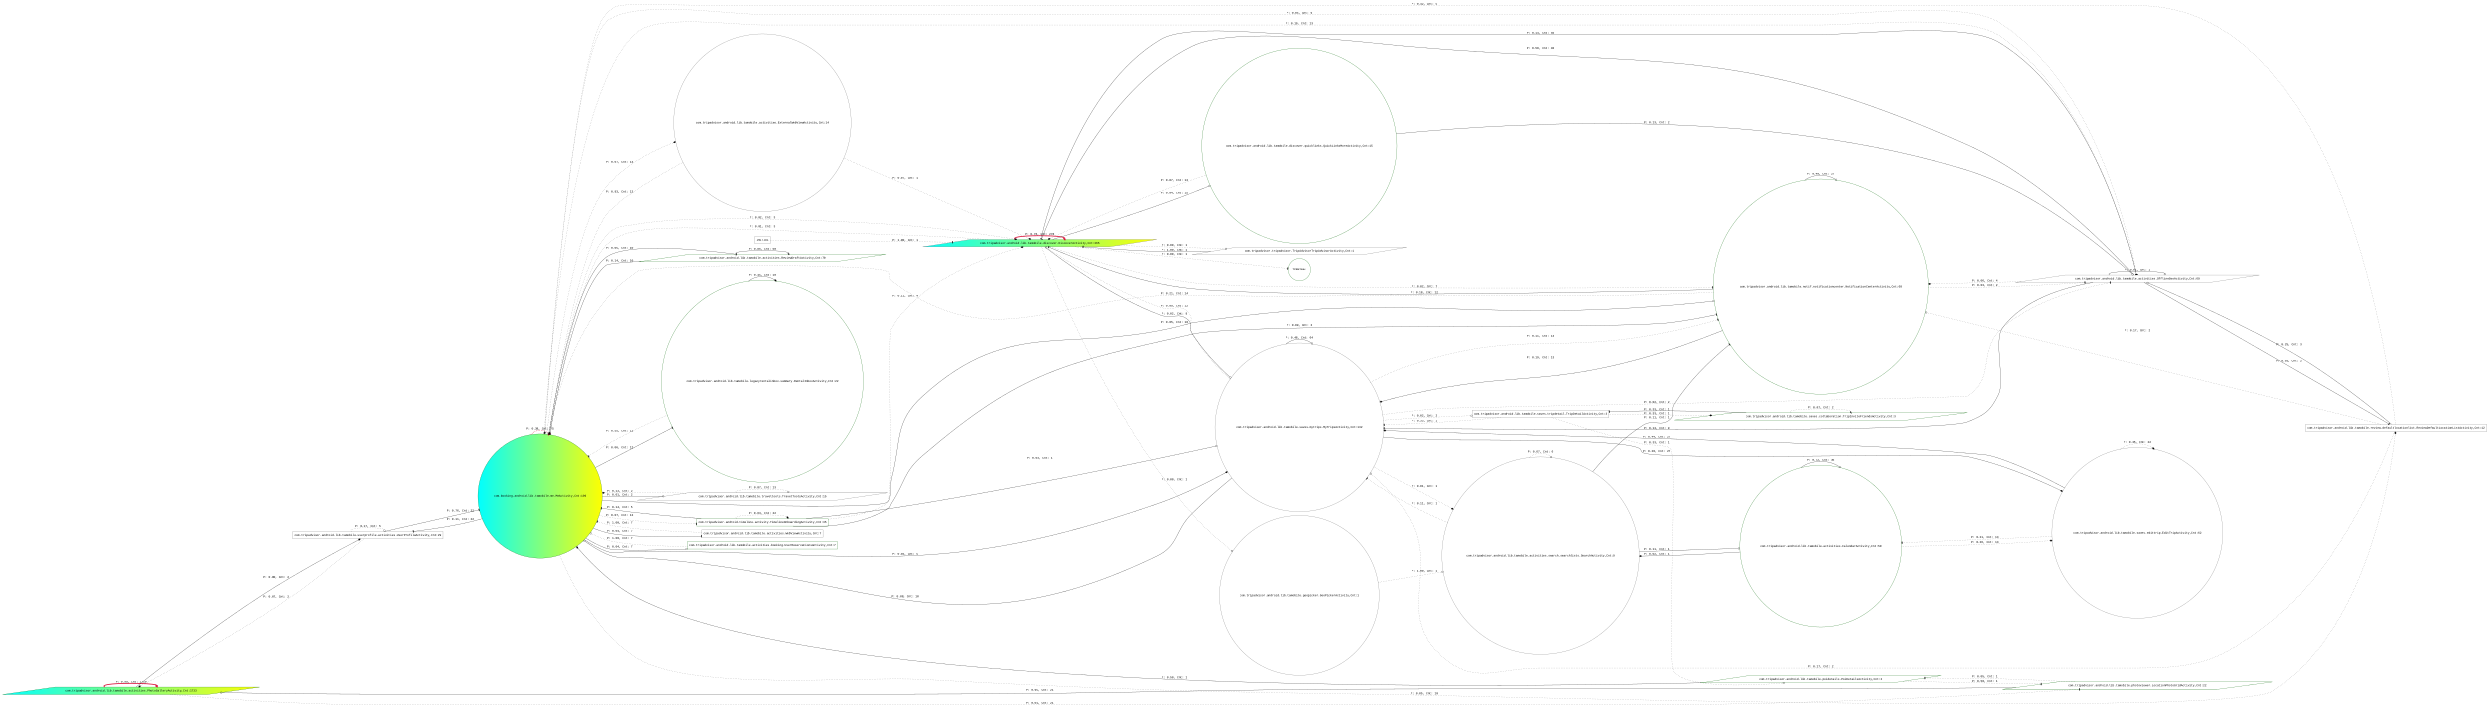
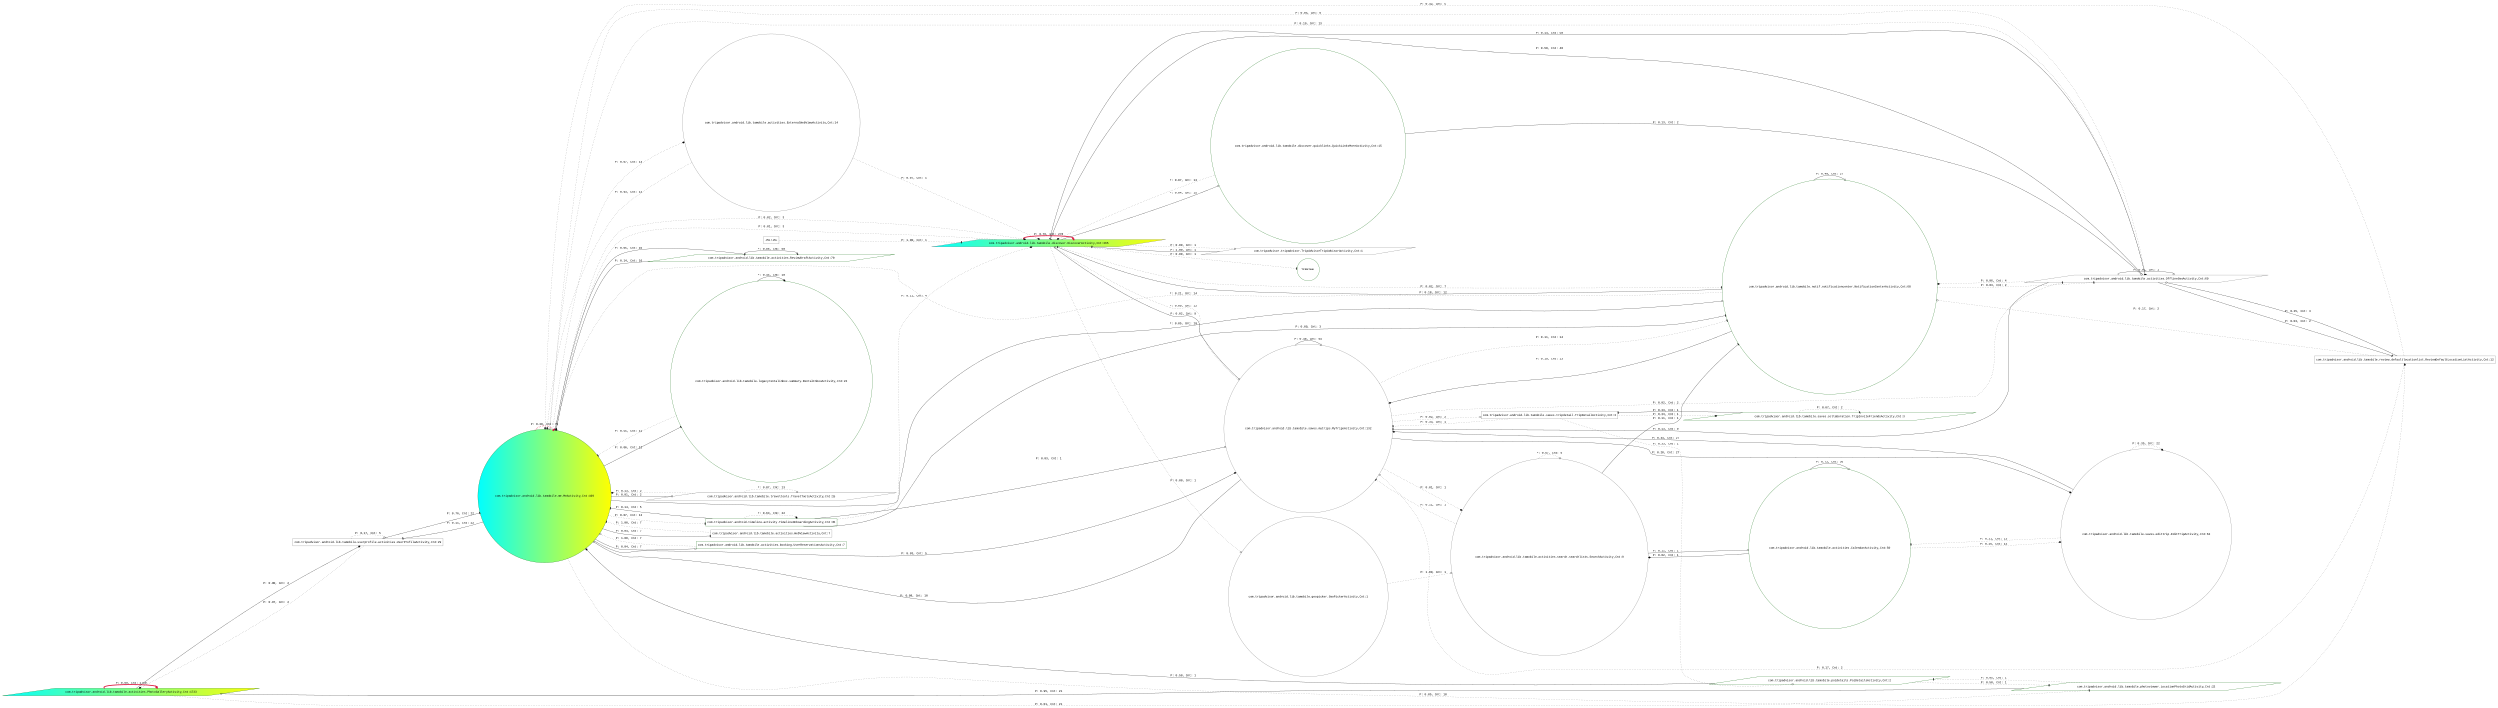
  digraph {
    rankdir=LR
    fontname="Liberation Mono"
    node [color=gray40 shape=circle fontname="Liberation Mono"]
    edge [style=dotted arrowhead=tee fontname="Liberation Mono"]
    n1 [fillcolor="cyan:yellow" label="com.tripadvisor.android.lib.tamobile.activities.PhotoGalleryActivity,Cnt:1733" style=filled color=darkgreen shape=parallelogram]
    n2 [label="com.tripadvisor.android.lib.tamobile.userprofile.activities.UserProfileActivity,Cnt:29" shape=box]
    n3 [label="com.tripadvisor.android.lib.tamobile.photoviewer.LocationPhotoGridActivity,Cnt:22" color=darkgreen shape=parallelogram]
    n4 [fillcolor="cyan:yellow" label="com.tripadvisor.android.lib.tamobile.discover.DiscoverActivity,Cnt:365" style=filled shape=parallelogram]
-   n5 [fillcolor="cyan:yellow" label="com.booking.android.lib.tamobile.me.MeActivity,Cnt:199" style=filled color=darkgreen]
+   n5 [fillcolor="cyan:yellow" label="com.tripadvisor.android.lib.tamobile.me.MeActivity,Cnt:199" style=filled color=darkgreen]
    n6 [label="com.tripadvisor.android.lib.tamobile.saves.mytrips.MyTripsActivity,Cnt:132"]
    n7 [label="com.tripadvisor.android.lib.tamobile.activities.OfflineGeoActivity,Cnt:69" shape=parallelogram]
    n8 [label="com.tripadvisor.android.lib.tamobile.notif.notificationcenter.NotificationCenterActivity,Cnt:68" color=darkgreen]
    n9 [label="com.tripadvisor.android.lib.tamobile.discover.quicklinks.QuickLinksMoreActivity,Cnt:15" color=darkgreen]
    n10 [label="com.tripadvisor.android.lib.tamobile.geopicker.GeoPickerActivity,Cnt:1"]
    n11 [label="com.tripadvisor.tripadvisor.TripAdvisorTripAdvisorActivity,Cnt:1" shape=parallelogram]
    n12 [label=TERMINAL color=darkgreen]
    n13 [label="com.tripadvisor.android.lib.tamobile.activities.ReviewDraftActivity,Cnt:70" color=darkgreen shape=parallelogram]
    n14 [label="com.tripadvisor.android.timeline.activity.TimelineOnboardingActivity,Cnt:35" color=darkgreen shape=box]
    n15 [label="com.tripadvisor.android.lib.tamobile.legacyrentalinbox.summary.RentalInboxActivity,Cnt:22" color=darkgreen]
    n16 [label="com.tripadvisor.android.lib.tamobile.traveltools.TravelToolsActivity,Cnt:15" shape=parallelogram]
    n17 [label="com.tripadvisor.android.lib.tamobile.activities.ExternalWebViewActivity,Cnt:14"]
    n18 [label="com.tripadvisor.android.lib.tamobile.review.defaultlocationlist.ReviewDefaultLocationListActivity,Cnt:12" shape=box]
    n19 [label="com.tripadvisor.android.lib.tamobile.activities.WebViewActivity,Cnt:7" shape=box]
    n20 [label="com.tripadvisor.android.lib.tamobile.activities.booking.UserReservationsActivity,Cnt:7" color=darkgreen shape=box]
    n21 [label="com.tripadvisor.android.lib.tamobile.saves.edittrip.EditTripActivity,Cnt:62"]
    n22 [label="com.tripadvisor.android.lib.tamobile.activities.search.searchlists.SearchActivity,Cnt:9"]
    n23 [label="com.tripadvisor.android.lib.tamobile.saves.tripdetail.TripDetailActivity,Cnt:3" shape=box]
    n24 [label="com.tripadvisor.android.lib.tamobile.activities.CalendarActivity,Cnt:50" color=darkgreen]
    n25 [label="com.tripadvisor.android.lib.tamobile.poidetails.PoiDetailsActivity,Cnt:2" color=darkgreen shape=parallelogram]
    n26 [label="com.tripadvisor.android.lib.tamobile.saves.collaboration.TripInviteFriendsActivity,Cnt:3" color=darkgreen shape=parallelogram]
    n27 [label=INITIAL shape=box]
    n1 -> n1 [color=crimson label="P: 0.99, Cnt: 1710" penwidth=4 style=solid arrowhead=diamond]
    n1 -> n2 [label="P: 0.00, Cnt: 2" style=solid arrowhead=diamond]
    n1 -> n3 [label="P: 0.01, Cnt: 21"]
    n2 -> n1 [label="P: 0.07, Cnt: 2" arrowhead=diamond]
    n2 -> n2 [label="P: 0.17, Cnt: 5" arrowhead=odot]
    n2 -> n5 [label="P: 0.76, Cnt: 22" style=solid]
    n3 -> n1 [label="P: 0.95, Cnt: 21" style=solid arrowhead=odot]
    n3 -> n25 [label="P: 0.05, Cnt: 1"]
    n4 -> n4 [color=crimson label="P: 0.76, Cnt: 278" penwidth=4 style=solid]
    n4 -> n5 [label="P: 0.01, Cnt: 3" arrowhead=diamond]
    n4 -> n6 [label="P: 0.02, Cnt: 9" style=solid arrowhead=odot]
    n4 -> n7 [label="P: 0.14, Cnt: 50" style=solid]
    n4 -> n8 [label="P: 0.02, Cnt: 7"]
    n4 -> n9 [label="P: 0.04, Cnt: 15" style=solid arrowhead=odot]
    n4 -> n10 [label="P: 0.00, Cnt: 1" arrowhead=odot]
    n4 -> n11 [label="P: 0.00, Cnt: 1" arrowhead=odot]
    n4 -> n12 [label="P: 0.00, Cnt: 1"]
    n5 -> n2 [label="P: 0.11, Cnt: 22" style=solid]
    n5 -> n4 [label="P: 0.02, Cnt: 3" arrowhead=diamond]
    n5 -> n5 [color=crimson label="P: 0.38, Cnt: 75" penwidth=4]
    n5 -> n6 [label="P: 0.03, Cnt: 5" style=solid arrowhead=diamond]
    n5 -> n7 [label="P: 0.05, Cnt: 9"]
    n5 -> n8 [label="P: 0.05, Cnt: 10" style=solid arrowhead=odot]
    n5 -> n13 [label="P: 0.05, Cnt: 10" style=solid]
    n5 -> n14 [label="P: 0.07, Cnt: 13"]
    n5 -> n15 [label="P: 0.06, Cnt: 12" style=solid]
    n5 -> n16 [label="P: 0.01, Cnt: 2" style=solid arrowhead=odot]
    n5 -> n17 [label="P: 0.07, Cnt: 14" arrowhead=diamond]
    n5 -> n18 [label="P: 0.05, Cnt: 10" arrowhead=diamond]
    n5 -> n19 [label="P: 0.04, Cnt: 7" style=solid]
    n5 -> n20 [label="P: 0.04, Cnt: 7" style=solid arrowhead=odot]
    n6 -> n4 [label="P: 0.09, Cnt: 12" arrowhead=odot]
    n6 -> n5 [label="P: 0.08, Cnt: 10" style=solid arrowhead=odot]
    n6 -> n6 [label="P: 0.48, Cnt: 64" style=solid arrowhead=odot]
    n6 -> n7 [label="P: 0.02, Cnt: 2"]
    n6 -> n8 [label="P: 0.11, Cnt: 14"]
    n6 -> n21 [label="P: 0.20, Cnt: 27" style=solid arrowhead=diamond]
    n6 -> n22 [label="P: 0.01, Cnt: 1" arrowhead=diamond]
    n6 -> n23 [label="P: 0.02, Cnt: 2" arrowhead=odot]
    n7 -> n4 [label="P: 0.58, Cnt: 40" style=solid]
    n7 -> n5 [label="P: 0.19, Cnt: 13" arrowhead=odot]
    n7 -> n6 [label="P: 0.13, Cnt: 9" style=solid]
    n7 -> n7 [label="P: 0.01, Cnt: 1" style=solid arrowhead=odot]
    n7 -> n8 [label="P: 0.06, Cnt: 4" arrowhead=diamond]
    n7 -> n18 [label="P: 0.03, Cnt: 2" style=solid]
    n8 -> n4 [label="P: 0.18, Cnt: 12" style=solid]
    n8 -> n5 [label="P: 0.21, Cnt: 14" arrowhead=odot]
    n8 -> n6 [label="P: 0.19, Cnt: 13" style=solid arrowhead=diamond]
    n8 -> n7 [label="P: 0.03, Cnt: 2"]
    n8 -> n8 [label="P: 0.40, Cnt: 27" style=solid arrowhead=odot]
    n9 -> n4 [label="P: 0.87, Cnt: 13" arrowhead=diamond]
    n9 -> n7 [label="P: 0.13, Cnt: 2" style=solid arrowhead=odot]
    n10 -> n22 [label="P: 1.00, Cnt: 1" arrowhead=odot]
    n11 -> n4 [label="P: 1.00, Cnt: 1" style=solid]
    n13 -> n5 [label="P: 0.14, Cnt: 10" style=solid]
    n13 -> n13 [label="P: 0.86, Cnt: 60" style=solid]
    n14 -> n4 [label="P: 0.11, Cnt: 4" arrowhead=diamond]
    n14 -> n5 [label="P: 0.14, Cnt: 5" style=solid]
    n14 -> n6 [label="P: 0.03, Cnt: 1" style=solid arrowhead=odot]
    n14 -> n8 [label="P: 0.09, Cnt: 3" style=solid]
    n14 -> n14 [label="P: 0.63, Cnt: 22" arrowhead=diamond]
    n15 -> n5 [label="P: 0.55, Cnt: 12"]
    n15 -> n15 [label="P: 0.45, Cnt: 10" style=solid arrowhead=diamond]
    n16 -> n5 [label="P: 0.13, Cnt: 2" arrowhead=diamond]
    n16 -> n16 [label="P: 0.87, Cnt: 13" arrowhead=odot]
    n17 -> n4 [label="P: 0.07, Cnt: 1" arrowhead=diamond]
    n17 -> n5 [label="P: 0.93, Cnt: 13" arrowhead=diamond]
    n18 -> n5 [label="P: 0.42, Cnt: 5" arrowhead=diamond]
    n18 -> n6 [label="P: 0.17, Cnt: 2" arrowhead=odot]
    n18 -> n7 [label="P: 0.25, Cnt: 3" style=solid arrowhead=odot]
    n18 -> n8 [label="P: 0.17, Cnt: 2" arrowhead=odot]
    n19 -> n5 [label="P: 1.00, Cnt: 7"]
    n20 -> n5 [label="P: 1.00, Cnt: 7" arrowhead=odot]
    n21 -> n6 [label="P: 0.44, Cnt: 27" style=solid arrowhead=diamond]
    n21 -> n21 [label="P: 0.35, Cnt: 22" arrowhead=diamond]
    n21 -> n24 [label="P: 0.21, Cnt: 13"]
    n22 -> n6 [label="P: 0.11, Cnt: 1"]
    n22 -> n8 [label="P: 0.11, Cnt: 1" style=solid]
    n22 -> n22 [label="P: 0.67, Cnt: 6" arrowhead=odot]
    n22 -> n24 [label="P: 0.11, Cnt: 1" style=solid arrowhead=odot]
    n23 -> n6 [label="P: 0.33, Cnt: 1"]
    n23 -> n25 [label="P: 0.33, Cnt: 1" arrowhead=odot]
    n23 -> n26 [label="P: 0.33, Cnt: 1" arrowhead=diamond]
    n24 -> n21 [label="P: 0.26, Cnt: 13" arrowhead=diamond]
    n24 -> n22 [label="P: 0.02, Cnt: 1" style=solid arrowhead=diamond]
    n24 -> n24 [label="P: 0.72, Cnt: 36" style=solid arrowhead=odot]
    n25 -> n3 [label="P: 0.50, Cnt: 1"]
    n25 -> n5 [label="P: 0.50, Cnt: 1" style=solid arrowhead=diamond]
    n26 -> n23 [label="P: 0.33, Cnt: 1" style=solid]
    n26 -> n26 [label="P: 0.67, Cnt: 2"]
    n27 -> n4 [label="P: 1.00, Cnt: 1"]
  }
